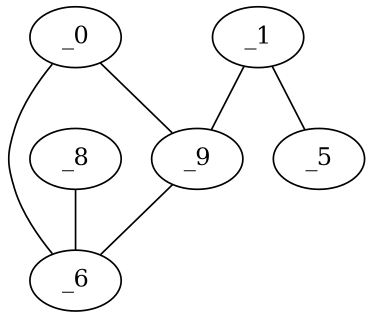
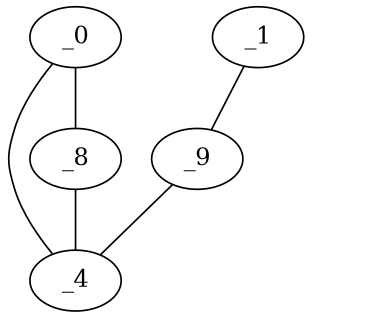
  graph {
    _0 [x=1.57119 y=2.20853]
    n2 [label=_9 x=2.5323 y=0.71257]
-   _4 [x=0.922768 y=2.85432 label=_6]
+   _4 [x=0.922768 y=2.85432]
    _1 [x=2.5 y=2.99]
-   _5 [x=2.94563 y=2.76135]
    n6 [label=_8 x=0.56304 y=0.362988]
-   _0 -- n2
+   _0 -- n6
    _0 -- _4
    n2 -- _4
    _1 -- n2
-   _1 -- _5
    n6 -- _4
  }
